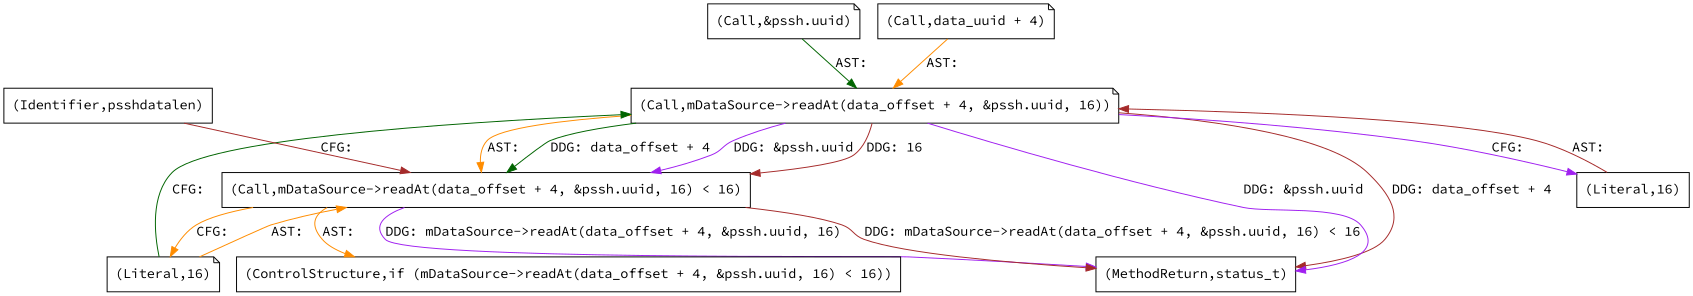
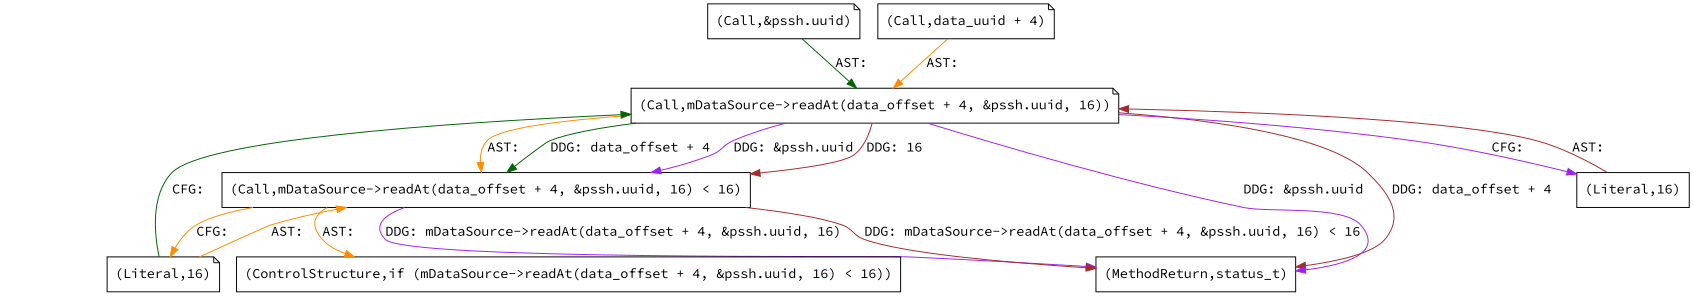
  digraph {
    fontname="Source Code Pro"
    node [fontname="Source Code Pro" shape=box]
    edge [color=darkorange fontname="Source Code Pro"]
    n1 [label="(Call,mDataSource->readAt(data_offset + 4, &pssh.uuid, 16))" shape=note]
    n2 [label="(Call,mDataSource->readAt(data_offset + 4, &pssh.uuid, 16) < 16)"]
    n3 [label="(MethodReturn,status_t)"]
    n4 [label="(Literal,16)"]
    n5 [label="(Literal,16)" shape=note]
    n6 [label="(ControlStructure,if (mDataSource->readAt(data_offset + 4, &pssh.uuid, 16) < 16))"]
-   n7 [label="(Identifier,psshdatalen)"]
    n8 [label="(Call,&pssh.uuid)" shape=note]
    n9 [label="(Call,data_uuid + 4)" shape=note]
    n1 -> n2 [label="AST: "]
    n1 -> n2 [color=darkgreen label="DDG: data_offset + 4"]
    n1 -> n2 [color=purple label="DDG: &pssh.uuid"]
    n1 -> n2 [color=brown label="DDG: 16"]
    n1 -> n3 [color=brown label="DDG: data_offset + 4"]
    n1 -> n3 [color=purple label="DDG: &pssh.uuid"]
    n1 -> n4 [color=purple label="CFG: "]
    n2 -> n3 [color=purple label="DDG: mDataSource->readAt(data_offset + 4, &pssh.uuid, 16)"]
    n2 -> n3 [color=brown label="DDG: mDataSource->readAt(data_offset + 4, &pssh.uuid, 16) < 16"]
    n2 -> n5 [label="CFG: "]
    n2 -> n6 [label="AST: "]
    n4 -> n1 [color=brown label="AST: "]
    n5 -> n1 [color=darkgreen label="CFG: "]
    n5 -> n2 [label="AST: "]
-   n7 -> n2 [color=brown label="CFG: "]
    n8 -> n1 [color=darkgreen label="AST: "]
    n9 -> n1 [label="AST: "]
  }
